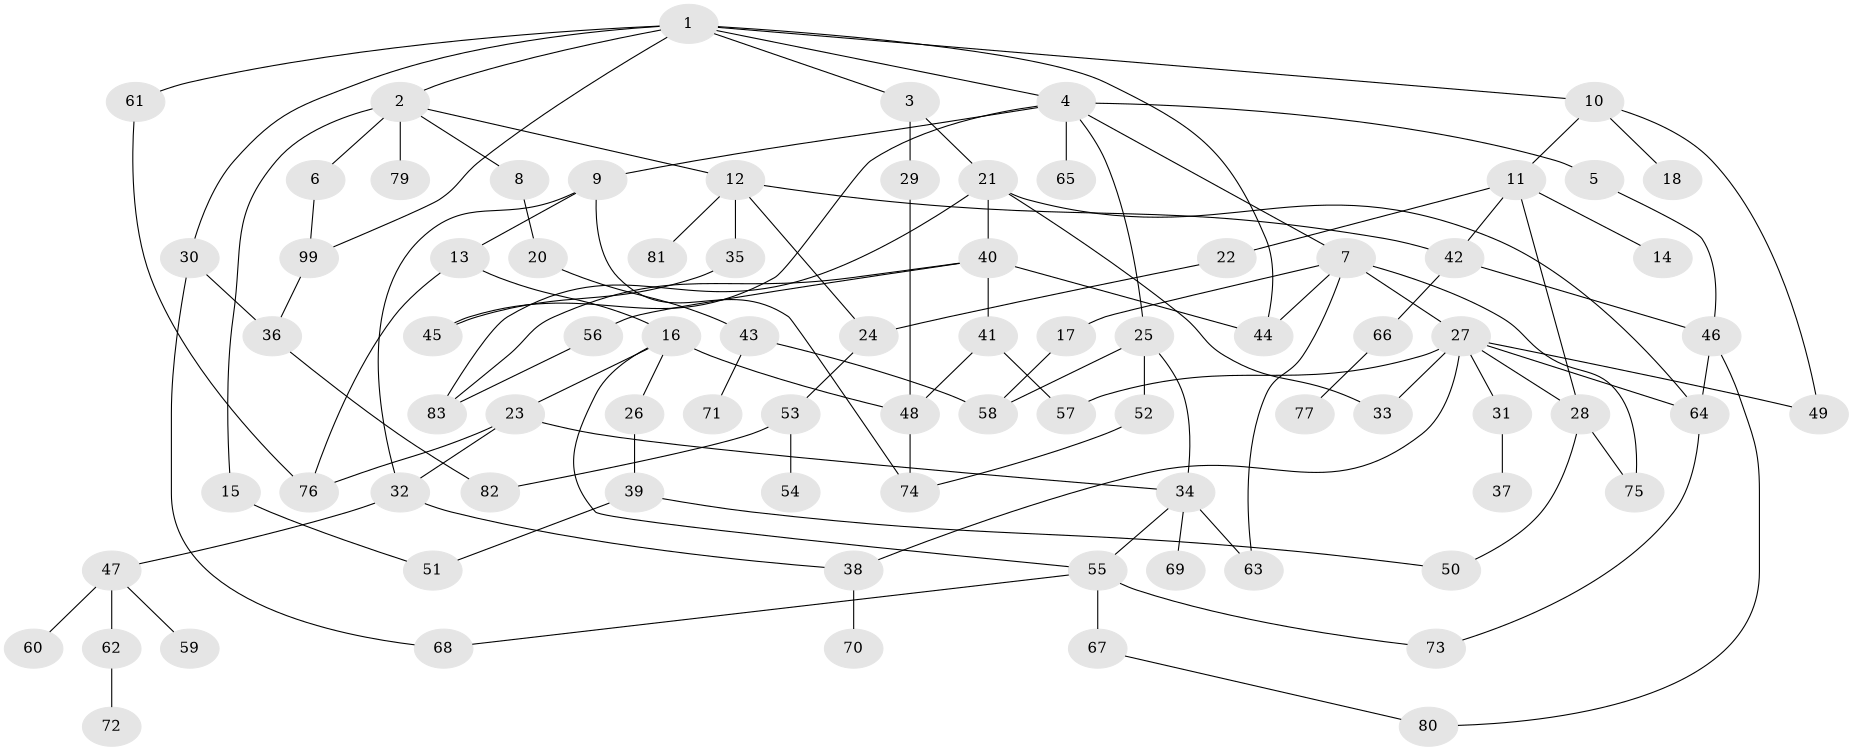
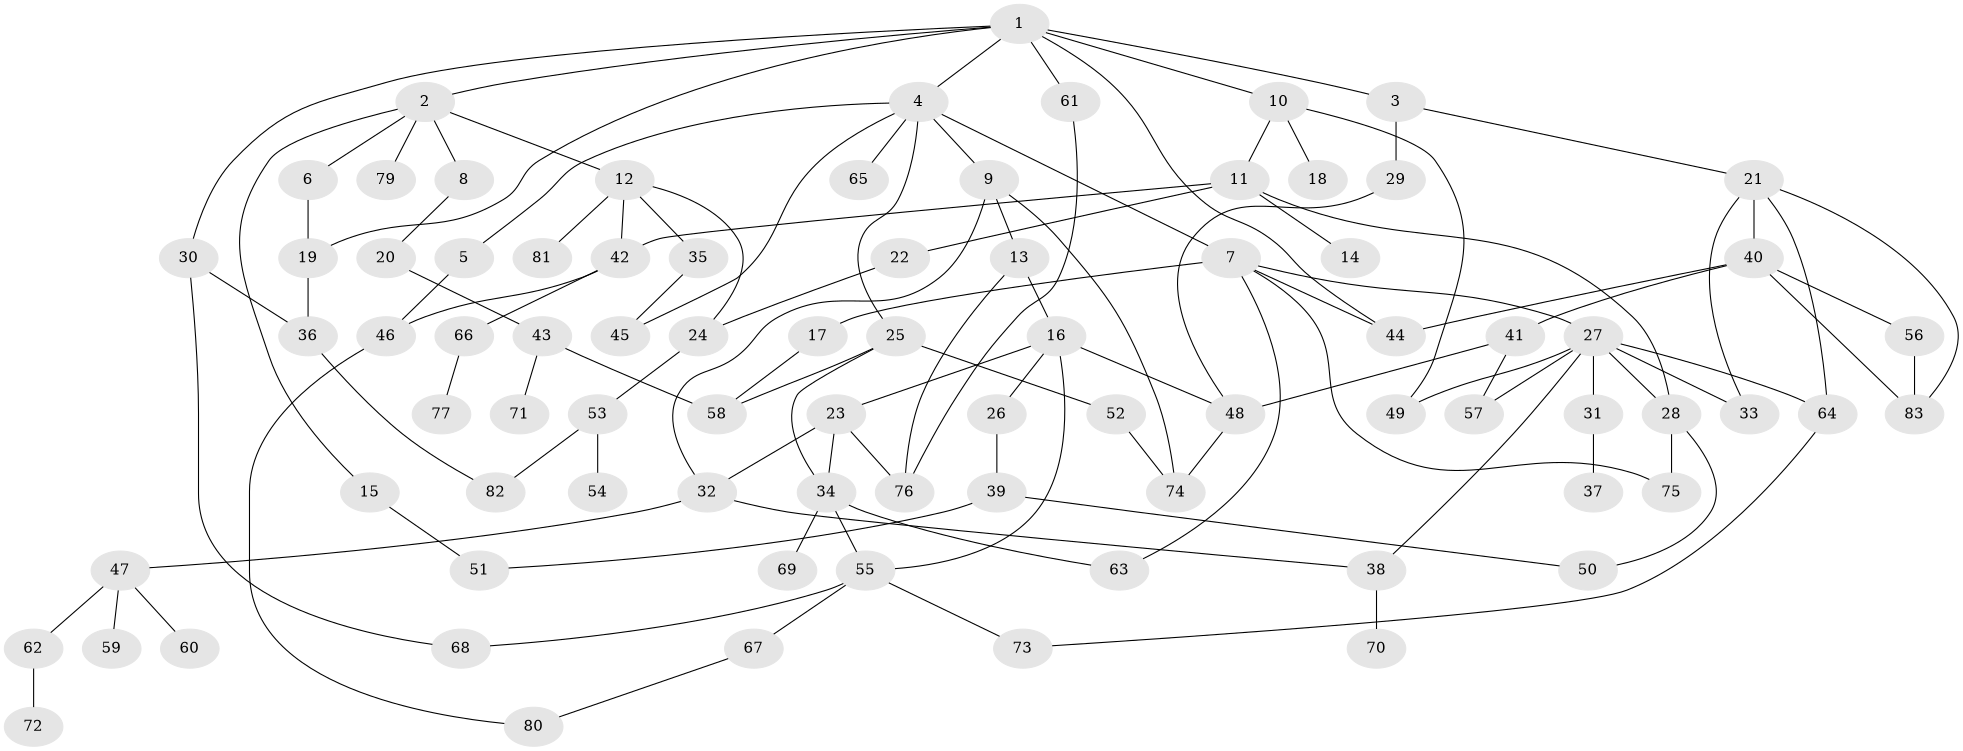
  graph {
    node [color=gray90 style=filled]
    1
    2
    3
    4
    10
-   19 [label=99]
+   19
    30
    44
    61
    6
    8
    12
    15
    79
    21
    29
    5
    7
    9
    25
    45
    65
    11
    18
    49
    36
    68
    52
    74
    76
    20
    42
    24
    35
    81
    51
    33
    40
    64
    83
    48
    46
    17
    27
    63
    75
    13
    32
    58
    34
    80
    28
    31
    38
    57
    43
    16
    47
    14
    22
    50
    66
    53
    23
    26
    55
    39
    67
    73
    82
    71
    41
    56
    69
    54
    62
    72
    37
    70
    59
    60
    77
    1 -- 2
    1 -- 3
    1 -- 4
    1 -- 10
    1 -- 19
    1 -- 30
    1 -- 44
    1 -- 61
    2 -- 6
    2 -- 8
    2 -- 12
    2 -- 15
    2 -- 79
    3 -- 21
    3 -- 29
    4 -- 5
    4 -- 7
    4 -- 9
    4 -- 25
    4 -- 45
    4 -- 65
    10 -- 11
    10 -- 18
    10 -- 49
    19 -- 36
    30 -- 36
    30 -- 68
    61 -- 76
    6 -- 19
    8 -- 20
    12 -- 42
    12 -- 24
    12 -- 35
    12 -- 81
    15 -- 51
    21 -- 33
    21 -- 40
    21 -- 64
    21 -- 83
    29 -- 48
    5 -- 46
    7 -- 44
    7 -- 17
    7 -- 27
    7 -- 63
    7 -- 75
    9 -- 74
    9 -- 13
    9 -- 32
    25 -- 52
    25 -- 58
    25 -- 34
    11 -- 42
    11 -- 28
    11 -- 14
    11 -- 22
    36 -- 82
    52 -- 74
    20 -- 43
    42 -- 46
    42 -- 66
    24 -- 53
    35 -- 45
    40 -- 44
    40 -- 83
    40 -- 41
    40 -- 56
    64 -- 73
    48 -- 74
-   46 -- 64
    46 -- 80
    17 -- 58
    27 -- 49
    27 -- 33
    27 -- 64
    27 -- 28
    27 -- 31
    27 -- 38
    27 -- 57
    13 -- 76
    13 -- 16
    32 -- 38
    32 -- 47
    34 -- 63
    34 -- 55
    34 -- 69
    28 -- 75
    28 -- 50
    31 -- 37
    38 -- 70
    43 -- 58
    43 -- 71
    16 -- 48
    16 -- 23
    16 -- 26
    16 -- 55
    47 -- 62
    47 -- 59
    47 -- 60
    22 -- 24
    66 -- 77
    53 -- 82
    53 -- 54
    23 -- 76
    23 -- 32
    23 -- 34
    26 -- 39
    55 -- 68
    55 -- 67
    55 -- 73
    39 -- 51
    39 -- 50
    67 -- 80
    41 -- 48
    41 -- 57
    56 -- 83
    62 -- 72
  }
